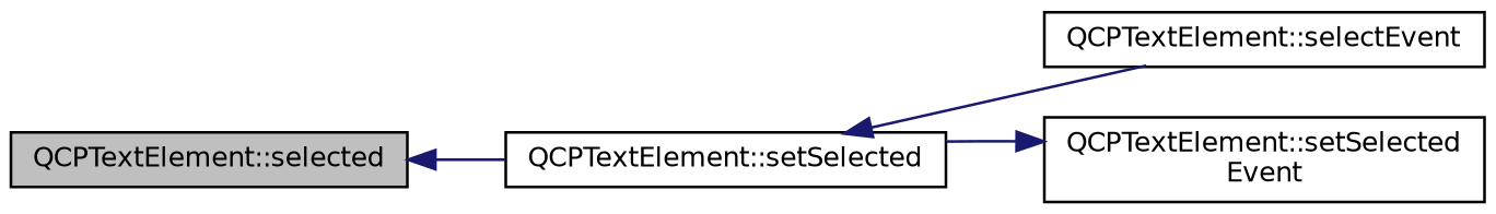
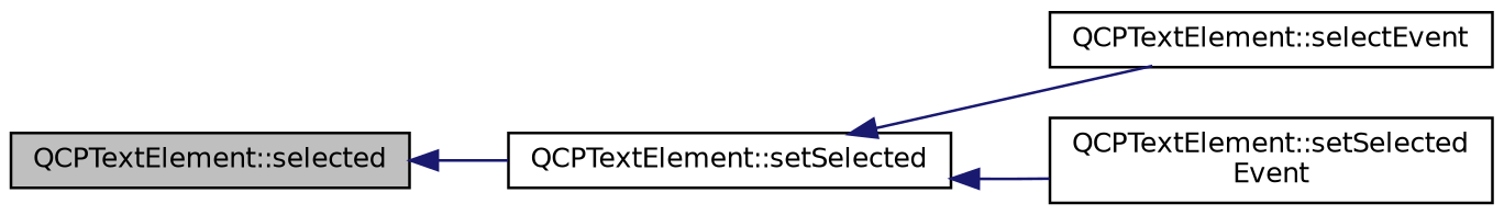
  digraph {
    rankdir=LR
    node [color=black fillcolor=white fontname=Helvetica fontsize=10 shape=record style=filled]
    edge [color=midnightblue dir=back fontname=Helvetica fontsize=10 labelfontname=Helvetica labelfontsize=10 style=solid]
    n1 [fillcolor=grey75 fontcolor=black height=0.2 label="QCPTextElement::selected" width=0.4]
    n2 [height=0.2 label="QCPTextElement::setSelected" width=0.4]
    n3 [height=0.2 label="QCPTextElement::selectEvent" width=0.4]
    n4 [height=0.2 label="QCPTextElement::setSelected\lEvent" width=0.4]
    n1 -> n2
    n2 -> n3
-   n4 -> n2
+   n2 -> n4
  }
